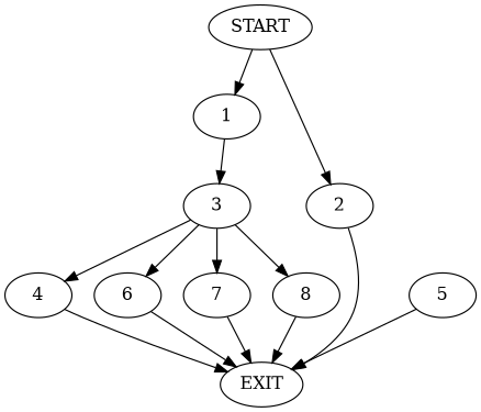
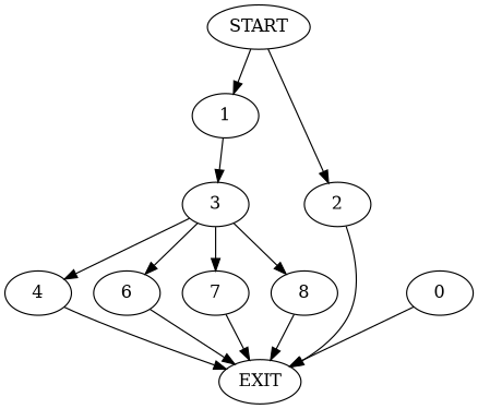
  digraph {
    n1 [label=START]
    1
    2
    3
    n5 [label=EXIT]
    4
    6
    7
    8
-   5
+   5 [label=0]
    n1 -> 1
    n1 -> 2
    1 -> 3
    2 -> n5
    3 -> 4
    3 -> 6
    3 -> 7
    3 -> 8
    4 -> n5
    6 -> n5
    7 -> n5
    8 -> n5
    5 -> n5
  }
